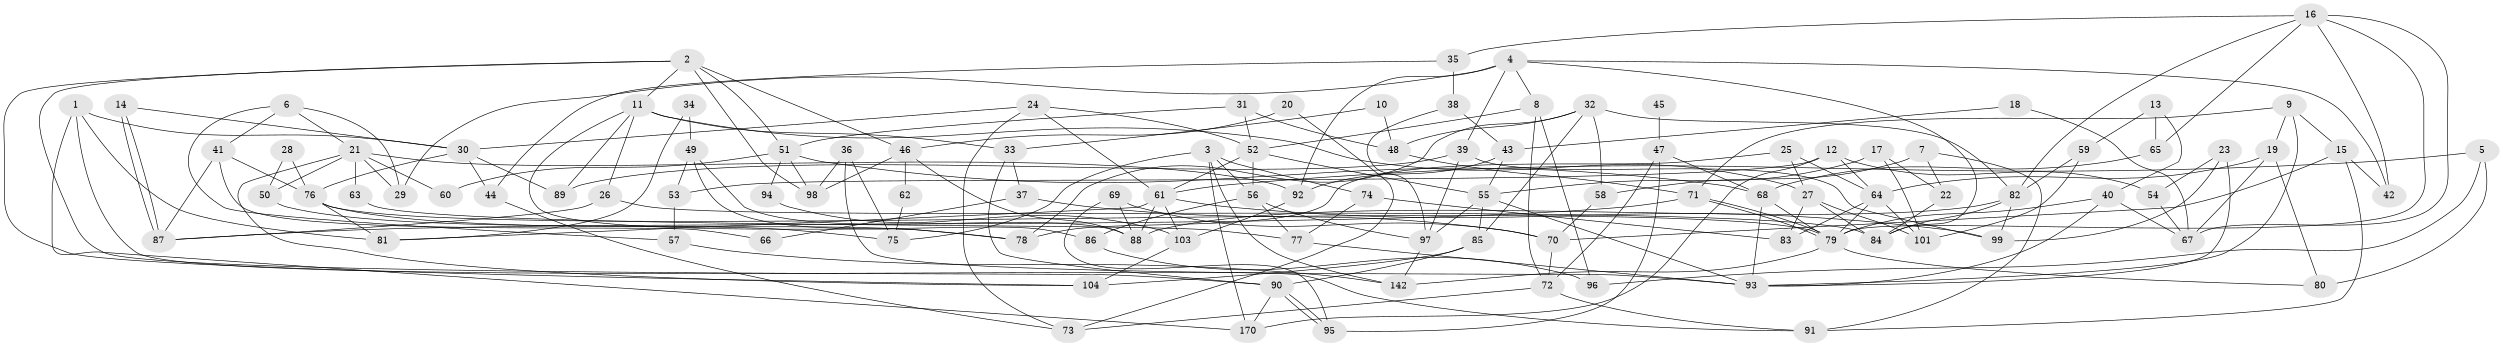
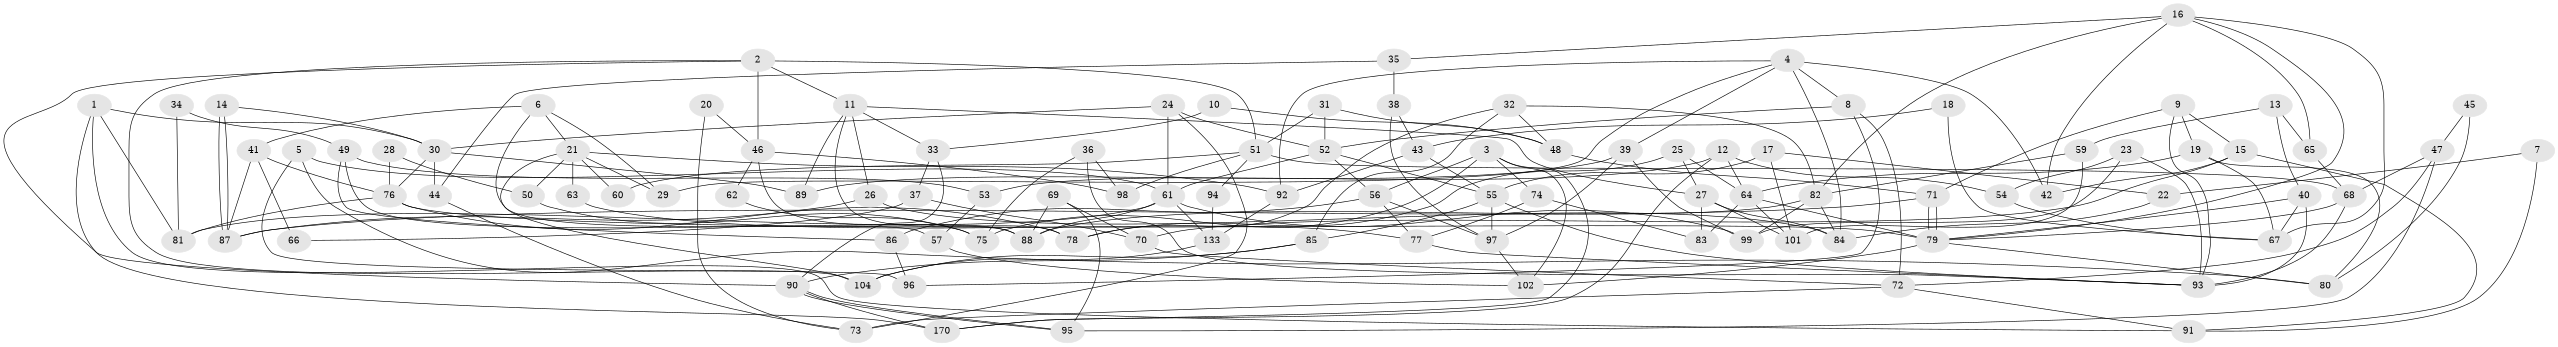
  graph {
    node [color=gray90 style=filled]
    1
    30
    81
    91
    n5 [label=170]
    89
    76
    44
    2
    11
    46
    51
    90
    98
    104
    33
    26
    27
    78
    62
    88
    60
    68
    94
    95
    3
    56
    74
    75
-   102 [label=142]
+   102
    97
    86
    77
    83
    4
    8
    29
    39
    42
    84
    92
    96
    52
    72
    99
-   103
+   103 [label=133]
    5
    61
    80
    6
    21
    41
    57
    50
    63
    87
    66
    7
    22
-   58
    70
    55
    73
    9
    15
    19
    71
    93
    64
    67
    79
    10
    48
    37
    101
    12
    53
    54
    13
    40
    59
    65
    82
    14
    16
    35
    38
    17
    85
    18
    43
    20
    23
    24
    25
    28
    31
    32
    34
    49
    36
    45
    47
    69
    1 -- 30
    1 -- 81
    1 -- 91
    1 -- n5
    30 -- 89
    30 -- 76
    30 -- 44
    76 -- 81
    76 -- 78
    76 -- 79
    44 -- 73
    2 -- 11
    2 -- 46
    2 -- 51
    2 -- 90
-   2 -- 98
    2 -- 104
    11 -- 89
    11 -- 33
    11 -- 26
    11 -- 27
    11 -- 78
    46 -- 98
    46 -- 62
    46 -- 88
    51 -- 98
    51 -- 60
    51 -- 68
    51 -- 94
    90 -- n5
    90 -- 95
    90 -- 95
    33 -- 90
    33 -- 37
    26 -- 84
    26 -- 87
    27 -- 83
    27 -- 84
    27 -- 101
    62 -- 75
    68 -- 93
    68 -- 79
    94 -- 103
    3 -- n5
    3 -- 56
    3 -- 74
    3 -- 75
    3 -- 102
    56 -- 97
    56 -- 86
    56 -- 77
    74 -- 77
    74 -- 83
    97 -- 102
    86 -- 96
    77 -- 93
    4 -- 8
    4 -- 29
    4 -- 39
    4 -- 42
    4 -- 84
    4 -- 92
    8 -- 96
    8 -- 52
    8 -- 72
    39 -- 89
    39 -- 97
    39 -- 99
    92 -- 103
    52 -- 56
    52 -- 61
    52 -- 55
    72 -- 91
    72 -- 73
    103 -- 104
    5 -- 96
    5 -- 61
    5 -- 80
    61 -- 81
    61 -- 88
    61 -- 99
    61 -- 103
    6 -- 29
    6 -- 21
    6 -- 41
    6 -- 57
    21 -- 104
    21 -- 60
    21 -- 29
    21 -- 92
    21 -- 50
    21 -- 63
    41 -- 76
    41 -- 87
    41 -- 66
    57 -- 102
    50 -- 75
    63 -- 77
    7 -- 91
    7 -- 22
-   7 -- 58
    22 -- 84
-   58 -- 70
    70 -- 72
    55 -- 97
    55 -- 93
    55 -- 85
    9 -- 15
    9 -- 19
    9 -- 71
    9 -- 93
    15 -- 91
    15 -- 42
    15 -- 70
    19 -- 80
    19 -- 64
    19 -- 67
    71 -- 87
    71 -- 79
    71 -- 79
    64 -- 83
    64 -- 79
    64 -- 101
    79 -- 102
    79 -- 80
    10 -- 33
    10 -- 48
    48 -- 71
    37 -- 66
    37 -- 70
    12 -- n5
    12 -- 64
    12 -- 53
    12 -- 54
    53 -- 57
    54 -- 67
    13 -- 40
    13 -- 59
    13 -- 65
    40 -- 93
    40 -- 67
    40 -- 79
    59 -- 101
    59 -- 82
    65 -- 68
    82 -- 88
    82 -- 84
    82 -- 99
    14 -- 30
    14 -- 87
    14 -- 87
    16 -- 42
    16 -- 67
    16 -- 79
    16 -- 65
    16 -- 82
    16 -- 35
    35 -- 44
    35 -- 38
    38 -- 97
    38 -- 43
    17 -- 22
    17 -- 55
    17 -- 101
    85 -- 90
    85 -- 104
    18 -- 67
    18 -- 43
    43 -- 92
    43 -- 55
    20 -- 46
    20 -- 73
    23 -- 99
    23 -- 93
    23 -- 54
    24 -- 30
    24 -- 52
    24 -- 61
    24 -- 73
    25 -- 27
    25 -- 78
    25 -- 64
    28 -- 76
    28 -- 50
    31 -- 51
    31 -- 52
    31 -- 48
    32 -- 78
-   32 -- 58
    32 -- 48
    32 -- 82
    32 -- 85
    34 -- 81
    34 -- 49
    49 -- 88
    49 -- 86
    49 -- 53
    36 -- 98
    36 -- 75
    36 -- 93
+   45 -- 80
    45 -- 47
    47 -- 68
    47 -- 95
    47 -- 72
    69 -- 88
    69 -- 95
    69 -- 70
  }
